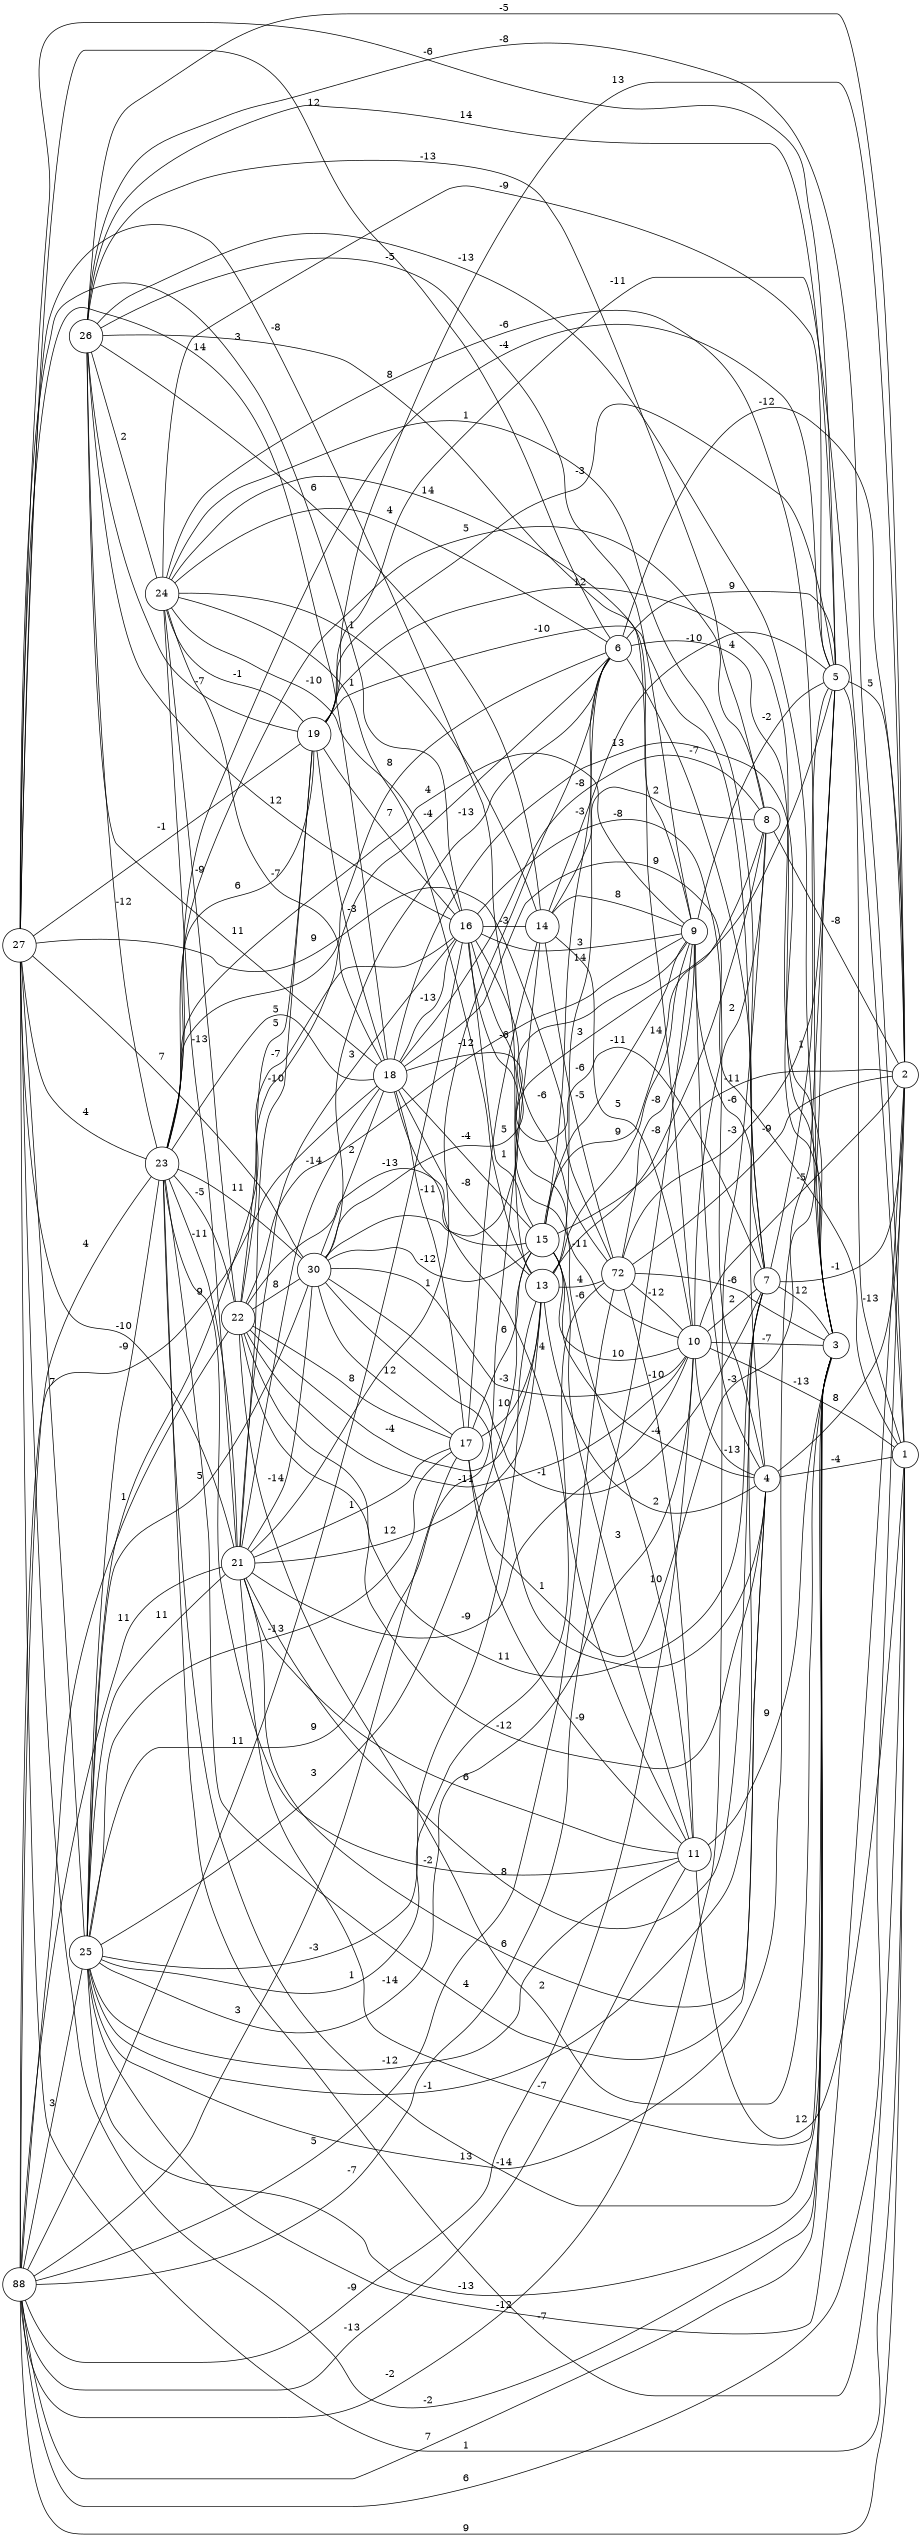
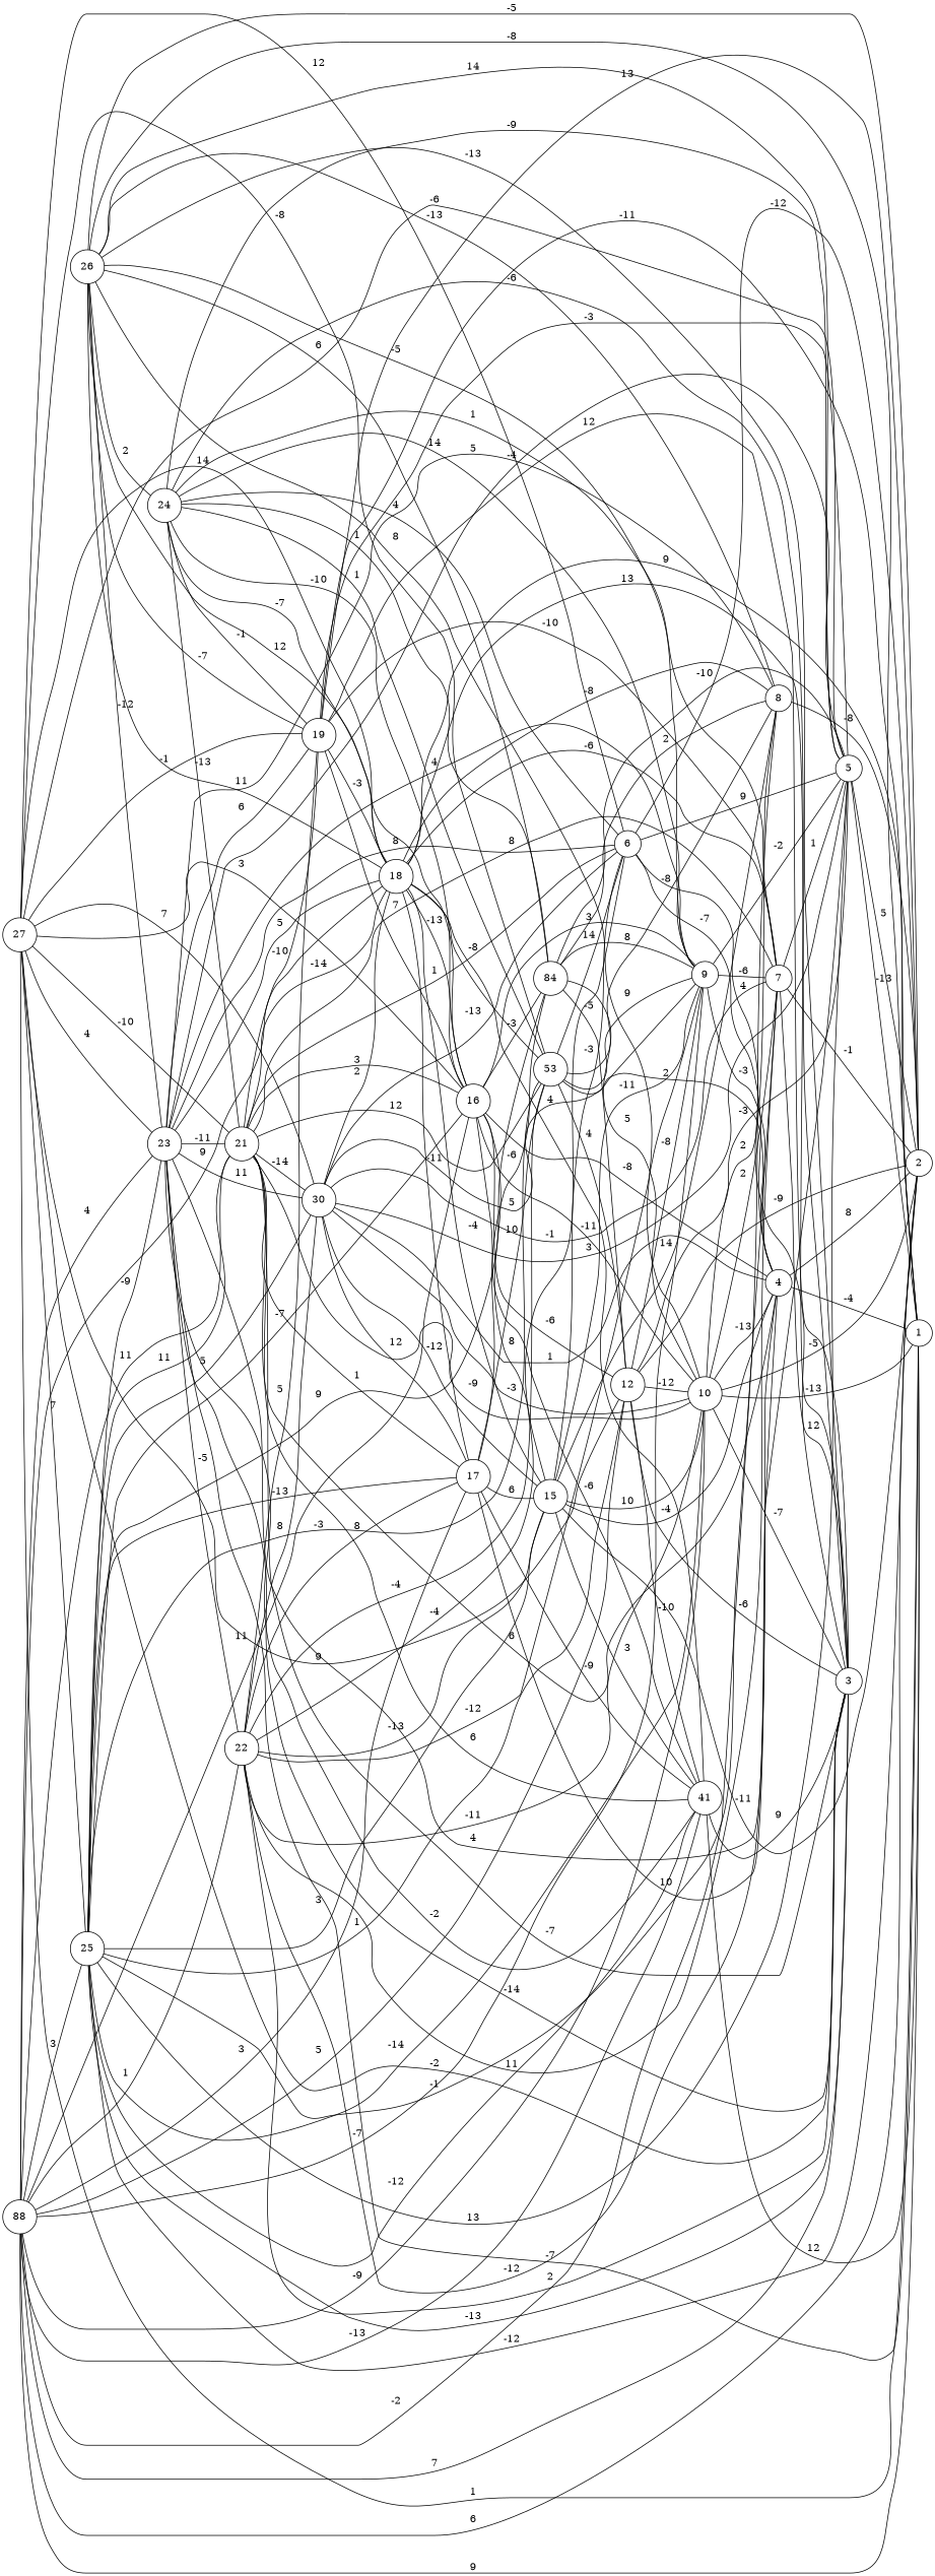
  graph {
    fontname="Helvetica,Arial,sans-serif"
    rankdir=LR
    node [shape=circle]
    n1 [label=88]
    1
    2
    3
    8
    9
    10
-   11
-   12 [label=72]
+   11 [label=41]
+   12
    16
    17
    18
    21
    22
    23
    25
    5
    7
    4
-   14
+   14 [label=84]
    15
-   13
+   13 [label=53]
    6
    19
    n25 [label=30]
    27
    26
    24
    n1 -- 1 [label=9]
    n1 -- 2 [label=6]
    n1 -- 3 [label=7]
    n1 -- 8 [label=-2]
    n1 -- 9 [label=-7]
    n1 -- 10 [label=-9]
    n1 -- 11 [label=-13]
    n1 -- 12 [label=5]
    n1 -- 16 [label=11]
    n1 -- 17 [label=3]
    n1 -- 18 [label=9]
    n1 -- 21 [label=11]
    n1 -- 22 [label=1]
    n1 -- 23 [label=4]
    n1 -- 25 [label=3]
    8 -- 2 [label=-8]
    9 -- 5 [label=-2]
    9 -- 7 [label=-6]
    9 -- 4 [label=-3]
    10 -- 1 [label=-13]
    10 -- 2 [label=-5]
    10 -- 3 [label=-7]
    10 -- 8 [label=2]
    10 -- 7 [label=2]
    10 -- 4 [label=-13]
    11 -- 1 [label=12]
    11 -- 3 [label=9]
    12 -- 2 [label=-9]
    12 -- 3 [label=-6]
    12 -- 9 [label=-8]
    12 -- 10 [label=-12]
    12 -- 11 [label=-10]
    12 -- 5 [label=-3]
    16 -- 9 [label=3]
    16 -- 10 [label=-11]
    16 -- 11 [label=-6]
    16 -- 12 [label=-6]
    16 -- 4 [label=-8]
    16 -- 14 [label=-3]
-   16 -- 15 [label=1]
+   16 -- 15 [label=8]
    17 -- 11 [label=-9]
    17 -- 5 [label=10]
    17 -- 14 [label=-6]
    17 -- 15 [label=6]
    17 -- 13 [label=10]
    18 -- 1 [label=9]
    18 -- 3 [label=13]
    18 -- 8 [label=-8]
    18 -- 11 [label=4]
    18 -- 16 [label=-13]
    18 -- 17 [label=-11]
    18 -- 7 [label=-6]
    18 -- 15 [label=-4]
    18 -- 13 [label=-8]
    21 -- 3 [label=-7]
    21 -- 10 [label=-9]
    21 -- 11 [label=6]
    21 -- 16 [label=3]
    21 -- 17 [label=1]
    21 -- 18 [label=-14]
    21 -- 7 [label=8]
    21 -- 4 [label=6]
    21 -- 13 [label=12]
    21 -- 6 [label=1]
    21 -- 19 [label=-10]
    21 -- n25 [label=-14]
    22 -- 3 [label=2]
    22 -- 9 [label=-12]
    22 -- 10 [label=-11]
    22 -- 17 [label=8]
    22 -- 7 [label=11]
    22 -- 4 [label=-12]
    22 -- 15 [label=-13]
    22 -- 13 [label=-4]
    22 -- 6 [label=-4]
    22 -- 19 [label=5]
    22 -- n25 [label=8]
    23 -- 1 [label=-7]
    23 -- 3 [label=-14]
    23 -- 8 [label=5]
    23 -- 9 [label=4]
    23 -- 11 [label=-2]
    23 -- 18 [label=5]
    23 -- 21 [label=-11]
    23 -- 22 [label=-5]
    23 -- 5 [label=-4]
    23 -- 4 [label=4]
    23 -- 6 [label=8]
    23 -- 19 [label=6]
    23 -- n25 [label=11]
    25 -- 2 [label=-12]
    25 -- 3 [label=-13]
    25 -- 10 [label=-14]
    25 -- 11 [label=-12]
    25 -- 12 [label=1]
    25 -- 16 [label=-7]
    25 -- 17 [label=-13]
    25 -- 21 [label=11]
    25 -- 23 [label=-9]
    25 -- 5 [label=13]
    25 -- 7 [label=-1]
    25 -- 14 [label=9]
    25 -- 15 [label=3]
    25 -- 13 [label=-3]
    25 -- n25 [label=5]
    5 -- 1 [label=-13]
    5 -- 2 [label=5]
    7 -- 2 [label=-1]
    7 -- 3 [label=12]
    7 -- 5 [label=1]
    4 -- 1 [label=-4]
    4 -- 2 [label=8]
    14 -- 8 [label=2]
    14 -- 9 [label=8]
    14 -- 10 [label=5]
    14 -- 12 [label=-5]
    14 -- 5 [label=-10]
    15 -- 2 [label=-11]
    15 -- 8 [label=14]
    15 -- 9 [label=-11]
    15 -- 10 [label=10]
    15 -- 11 [label=3]
    15 -- 4 [label=-4]
    15 -- 6 [label=-3]
    13 -- 8 [label=-8]
    13 -- 9 [label=9]
    13 -- 12 [label=4]
    13 -- 4 [label=2]
    13 -- 6 [label=14]
    6 -- 2 [label=-12]
    6 -- 3 [label=4]
    6 -- 5 [label=9]
    6 -- 4 [label=-7]
    19 -- 1 [label=-11]
    19 -- 2 [label=13]
    19 -- 3 [label=12]
    19 -- 16 [label=7]
    19 -- 18 [label=-3]
    19 -- 5 [label=-3]
    19 -- 7 [label=-10]
    n25 -- 9 [label=5]
    n25 -- 10 [label=-3]
    n25 -- 17 [label=12]
    n25 -- 18 [label=2]
    n25 -- 5 [label=3]
    n25 -- 7 [label=-1]
    n25 -- 4 [label=1]
    n25 -- 15 [label=-12]
    n25 -- 6 [label=-13]
    27 -- 1 [label=1]
    27 -- 3 [label=-2]
    27 -- 12 [label=9]
    27 -- 16 [label=3]
    27 -- 18 [label=14]
    27 -- 21 [label=-10]
    27 -- 23 [label=4]
    27 -- 25 [label=7]
    27 -- 5 [label=-6]
    27 -- 13 [label=-8]
    27 -- 6 [label=12]
    27 -- 19 [label=-1]
    27 -- n25 [label=7]
    26 -- 1 [label=-8]
    26 -- 2 [label=-5]
    26 -- 3 [label=-13]
    26 -- 8 [label=-13]
    26 -- 9 [label=-5]
    26 -- 10 [label=8]
    26 -- 16 [label=12]
    26 -- 18 [label=11]
    26 -- 23 [label=-12]
    26 -- 5 [label=14]
    26 -- 14 [label=6]
    26 -- 19 [label=-7]
    26 -- 24 [label=2]
    24 -- 3 [label=-6]
    24 -- 9 [label=14]
    24 -- 16 [label=-10]
    24 -- 18 [label=-7]
    24 -- 21 [label=-13]
-   24 -- 22 [label=-9]
    24 -- 5 [label=-9]
    24 -- 7 [label=1]
    24 -- 14 [label=1]
    24 -- 13 [label=1]
    24 -- 6 [label=4]
    24 -- 19 [label=-1]
  }
